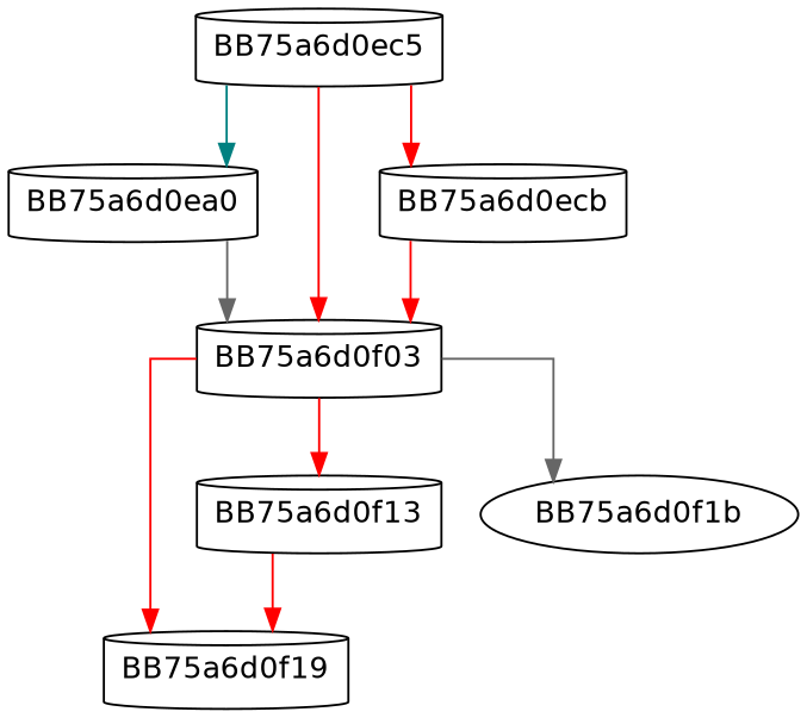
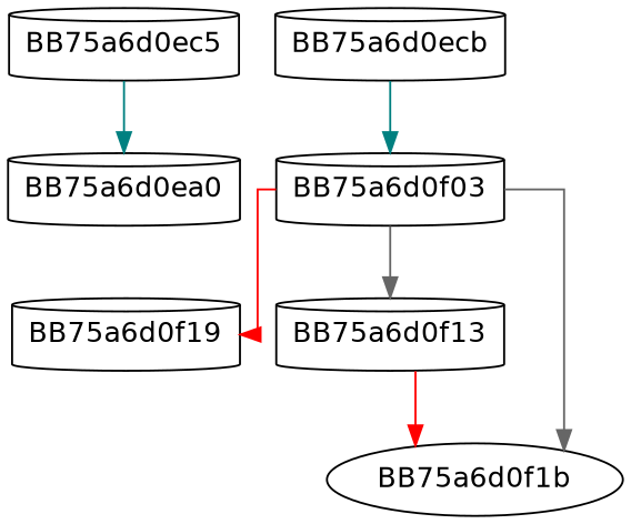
  digraph {
    fontname="DejaVu Sans"
    splines=ortho
    node [fontname="DejaVu Sans" shape=cylinder]
    edge [color=red fontname="DejaVu Sans"]
    BB75a6d0ea0
    BB75a6d0f03
    BB75a6d0f19
    BB75a6d0f13
    BB75a6d0f1b [shape=ellipse]
    BB75a6d0ec5
    BB75a6d0ecb
-   BB75a6d0ea0 -> BB75a6d0f03 [color=gray40]
    BB75a6d0f03 -> BB75a6d0f19
-   BB75a6d0f03 -> BB75a6d0f13
+   BB75a6d0f03 -> BB75a6d0f13 [color=gray40]
    BB75a6d0f03 -> BB75a6d0f1b [color=gray40]
-   BB75a6d0f13 -> BB75a6d0f19
+   BB75a6d0f13 -> BB75a6d0f1b
    BB75a6d0ec5 -> BB75a6d0ea0 [color=teal]
-   BB75a6d0ec5 -> BB75a6d0f03
-   BB75a6d0ec5 -> BB75a6d0ecb
-   BB75a6d0ecb -> BB75a6d0f03
+   BB75a6d0ecb -> BB75a6d0f03 [color=teal]
  }
